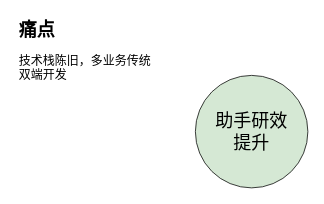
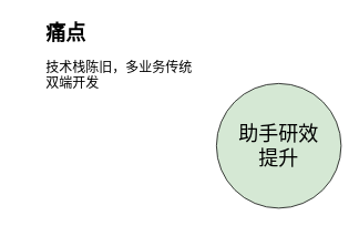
  <mxCell id="0" />
  <mxCell id="1" parent="0" />
  <mxCell id="2" value="&lt;font style=&quot;font-size: 24px;&quot;&gt;助手研效&lt;br&gt;提升&lt;/font&gt;" style="ellipse;whiteSpace=wrap;html=1;aspect=fixed;shadow=0;fillColor=#d5e8d4;" vertex="1" parent="1"><mxGeometry x="260" y="100" width="150" height="150" as="geometry" /></mxCell>
- <mxCell id="3" value="&lt;h1&gt;痛点&lt;/h1&gt;&lt;p&gt;&lt;font style=&quot;font-size: 16px;&quot;&gt;技术栈陈旧，多业务传统双端开发&lt;/font&gt;&lt;/p&gt;" style="text;html=1;strokeColor=none;fillColor=none;spacing=5;spacingTop=-20;whiteSpace=wrap;overflow=hidden;rounded=0;" vertex="1" parent="1"><mxGeometry x="20" y="20" width="190" height="100" as="geometry" /></mxCell>
+ <mxCell id="3" value="&lt;h1&gt;痛点&lt;/h1&gt;&lt;p&gt;&lt;font style=&quot;font-size: 16px;&quot;&gt;技术栈陈旧，多业务传统双端开发&lt;/font&gt;&lt;/p&gt;" style="text;html=1;strokeColor=none;fillColor=none;spacing=5;spacingTop=-20;whiteSpace=wrap;overflow=hidden;rounded=0;" vertex="1" parent="1"><mxGeometry x="50" y="20" width="190" height="100" as="geometry" /></mxCell>
